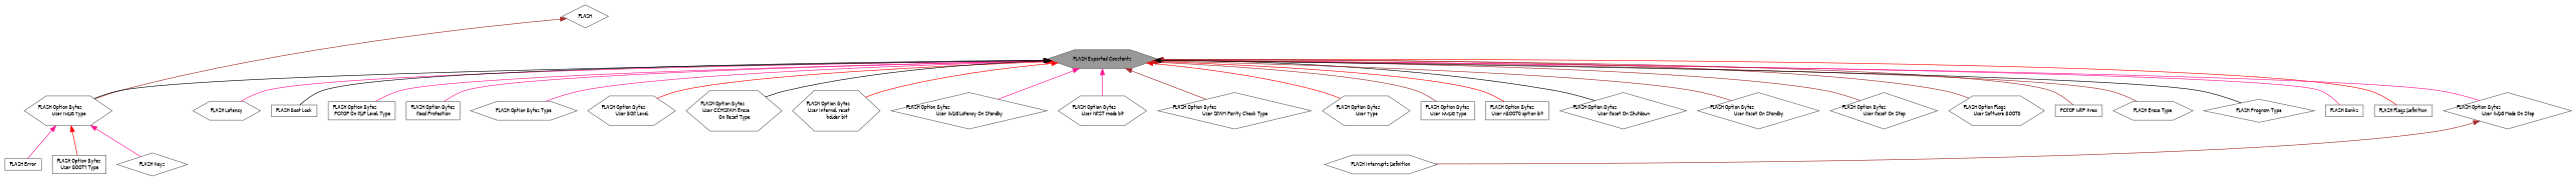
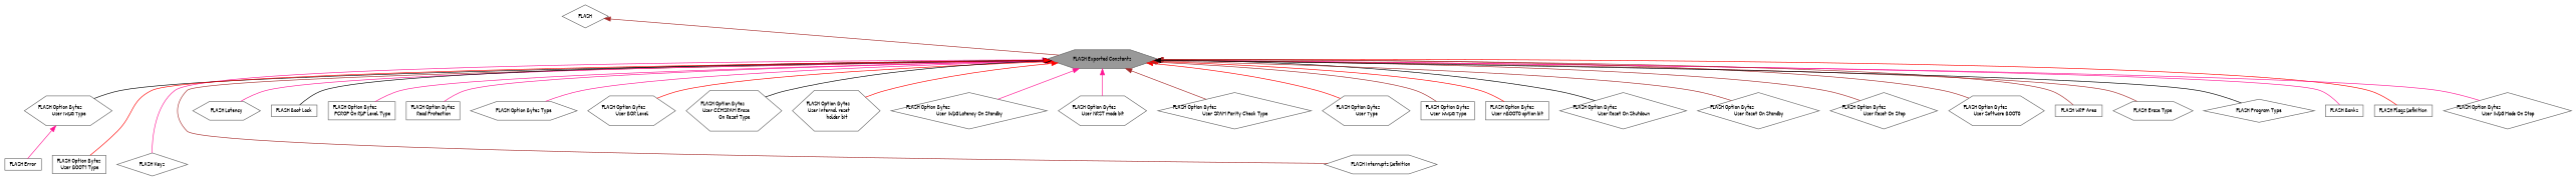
  digraph {
    fontname="Patrick Hand"
    rankdir=TB
    node [color=grey40 fillcolor=white fontname="Patrick Hand" fontsize=10 shape=hexagon style=filled]
    edge [color=deeppink dir=back fontname="Patrick Hand" fontsize=10 labelfontname=Helvetica labelfontsize=10 shape=plaintext style=solid]
    n1 [height=0.2 label=FLASH shape=diamond width=0.4]
    n2 [color=gray40 fillcolor=grey60 fontcolor=black height=0.2 label="FLASH Exported Constants" width=0.4]
    n3 [height=0.2 label="FLASH Banks" shape=box width=0.4]
    n4 [height=0.2 label="FLASH Flags Definition" shape=box width=0.4]
    n5 [height=0.2 label="FLASH Interrupts Definition" width=0.4]
    n6 [height=0.2 label="FLASH Keys" shape=diamond width=0.4]
    n7 [height=0.2 label="FLASH Latency" width=0.4]
    n8 [height=0.2 label="FLASH Boot Lock" shape=box width=0.4]
    n9 [height=0.2 label="FLASH Option Bytes\l PCROP On RDP Level Type" shape=box width=0.4]
    n10 [height=0.2 label="FLASH Option Bytes\l Read Protection" shape=box width=0.4]
    n11 [height=0.2 label="FLASH Option Bytes Type" width=0.4]
    n12 [height=0.2 label="FLASH Option Bytes\l User BOR Level" width=0.4]
    n13 [height=0.2 label="FLASH Option Bytes\l User CCMSRAM Erase\l On Reset Type" width=0.4]
    n14 [height=0.2 label="FLASH Option Bytes\l User internal reset\l holder bit" width=0.4]
    n15 [height=0.2 label="FLASH Option Bytes\l User IWDG Latency On Standby" shape=diamond width=0.4]
    n16 [height=0.2 label="FLASH Option Bytes\l User IWDG Mode On Stop" shape=diamond width=0.4]
    n17 [height=0.2 label="FLASH Option Bytes\l User IWDG Type" width=0.4]
    n18 [height=0.2 label="FLASH Option Bytes\l User NRST mode bit" width=0.4]
    n19 [height=0.2 label="FLASH Option Bytes\l User SRAM Parity Check Type" shape=diamond width=0.4]
    n20 [height=0.2 label="FLASH Option Bytes\l User Type" width=0.4]
    n21 [height=0.2 label="FLASH Option Bytes\l User WWDG Type" shape=box width=0.4]
    n22 [height=0.2 label="FLASH Option Bytes\l User nBOOT0 option bit" shape=box width=0.4]
    n23 [height=0.2 label="FLASH Option Bytes\l User BOOT1 Type" shape=box width=0.4]
    n24 [height=0.2 label="FLASH Option Bytes\l User Reset On Shutdown" shape=diamond width=0.4]
    n25 [height=0.2 label="FLASH Option Bytes\l User Reset On Standby" shape=diamond width=0.4]
    n26 [height=0.2 label="FLASH Option Bytes\l User Reset On Stop" shape=diamond width=0.4]
-   n27 [height=0.2 label="FLASH Option Flags\l User Software BOOT0" width=0.4]
-   n28 [height=0.2 label="PCROP WRP Area" shape=box width=0.4]
+   n27 [height=0.2 label="FLASH Option Bytes\l User Software BOOT0" width=0.4]
+   n28 [height=0.2 label="FLASH WRP Area" shape=box width=0.4]
    n29 [height=0.2 label="FLASH Erase Type" width=0.4]
    n30 [height=0.2 label="FLASH Program Type" shape=diamond width=0.4]
    n31 [height=0.2 label="FLASH Error" shape=box width=0.4]
-   n1 -> n17 [color=brown]
+   n1 -> n2 [color=brown]
    n2 -> n3
    n2 -> n4 [color=red]
-   n16 -> n5 [color=brown]
-   n17 -> n6
+   n2 -> n5 [color=brown]
+   n2 -> n6
    n2 -> n7
    n2 -> n8 [color=black]
    n2 -> n9
    n2 -> n10
    n2 -> n11
    n2 -> n12 [color=red]
    n2 -> n13 [color=black]
    n2 -> n14 [color=red]
    n2 -> n15
    n2 -> n16
    n2 -> n17 [color=black]
    n2 -> n18
    n2 -> n19 [color=brown]
    n2 -> n20 [color=red]
    n2 -> n21 [color=brown]
    n2 -> n22 [color=red]
-   n17 -> n23 [color=red]
+   n2 -> n23 [color=red]
    n2 -> n24 [color=black]
    n2 -> n25 [color=brown]
    n2 -> n26 [color=brown]
    n2 -> n27 [color=brown]
    n2 -> n28 [color=brown]
    n2 -> n29 [color=brown]
    n2 -> n30 [color=black]
    n17 -> n31
  }
